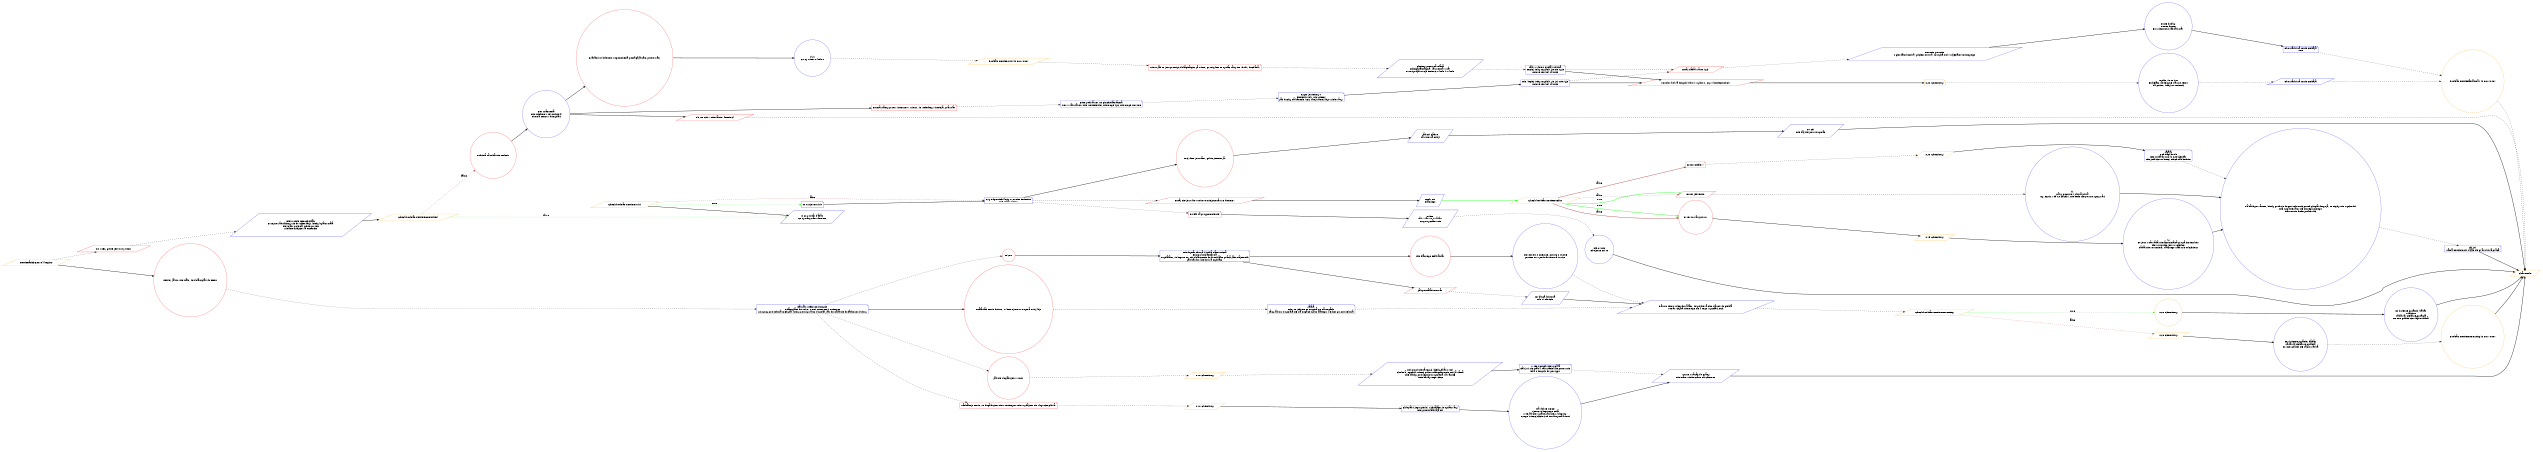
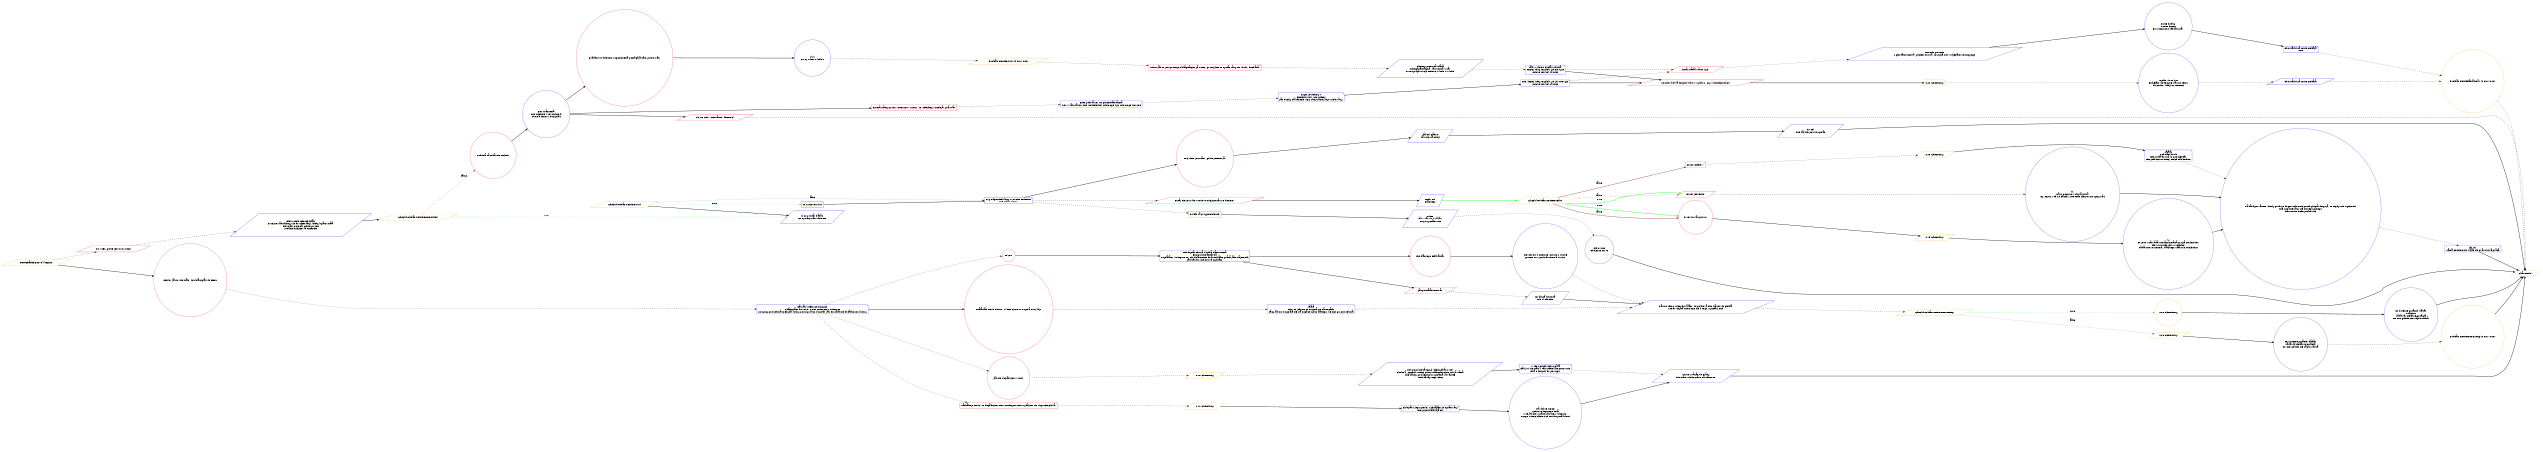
  digraph {
    rankdir=LR
    node [color=blue shape=parallelogram]
    edge [style=bold]
    "LettieRank3Convo4 begins." [color=orange]
    n2 [color=red label="No więc, gdzie jest twój dom?"]
    n3 [color=red label="Lettie, jak to się stało, że dołączyłaś do Hex?" shape=circle]
    n4 [label="Pierwotnie Tenochtitlán\nPrzeprowadziliśmy się do Libertacji, kiedy byłam mała\nNie masz pojęcia, gdzie to jest\nWielkie miejsce za oceanem"]
    n5 [label="Tak jak większość innych\nDołączyłam do MSR  z Aoi, Arturem i Quincym\nWszyscy potrzebują medyka, który pozszywa im dupska, jak dorobią się dodatkowej dziury" shape=note]
    n6 [color=orange label="Check boolean LettieHomeAsked"]
    n7 [color=red label="Jak się dogadujesz z Aoi?" shape=circle]
    n8 [color=red label="Zaskakuje mnie, że dogadujesz się z Quincym. Nie wydajesz się zbyt cierpliwa." shape=note]
    n9 [color=red label="Znalazłaś może dziurę, w której Artur trzyma swój kij?" shape=circle]
    n10 [color=red label="MSR?" shape=circle]
    n11 [label="A co z tobą, babas\nCo ty nazywasz domem"]
    n12 [color=red label="Rodzina za tobą nie tęskni?" shape=circle]
    n13 [color=orange label="+10 Chemistry"]
    n14 [color=orange label="+10 Chemistry"]
    n15 [label="Jajaja\nNie, to jedyne co trzyma go na nogach\nTacy jak on trzymają się na nogach tylko dlatego, że inni go potrzebują" shape=note]
    n16 [label="Międzynarodowa Służba Ratownicza\nPomoc humanitarna\nMyślałam, że lepsze to, niż dołączenie do armii albo praca jako najemnik\nJak bardzo się kuźwa myliłam" shape=note]
    n17 [label="Bez znaczenia\nNie ucieknę z tej cuchitril\nNie ma sensu rozmyślać" shape=circle]
    n18 [label="Aoi musi się nauczyć, kiedy dbać o Aoi\nCholera, spędza więcej czasu niańcząc mnie niż ja sama\nNie każdy potrzebuje trzymania za rączkę\nI nie każdy tego chce"]
    n19 [label="Chłopak i jego gierki, widziałam je tysiąc razy\nNie przeszkadzają mi" shape=note]
    n20 [label="Dawno temu zdecydowałam, że pójdę za nim nawet do piekła\nI teraz chyba nie mogę się z tego wycofać, ech"]
    n21 [color=red label="Jak poznałaś Artura?"]
    n22 [color=red label="Ale dlaczego Höllvania?" shape=circle]
    n23 [color=orange label="Check boolean LettieDuviri"]
    n24 [label="To twoje Duviri?" shape=note]
    n25 [label="Czy odpowiedź leży w twoim imieniu?\nNie masz domu" shape=note]
    n26 [color=red label="Czasami to bolesne wspomnienia pomagają nam przetrwać." shape=circle]
    n27 [color=red label="Rozmawiamy przez *internet*. Wiesz, że *telefony* istnieją, prawda?" shape=note]
    n28 [color=red label="Ok, no cóż... nieważne. [Koniec]"]
    n29 [label="W ten sposób się wypala\nTak już się stało i tak stanie się ponownie\nDba o innych do porzygu" shape=note]
    n30 [label="Ma dobre serce\nI jeszcze lepszego cela\nWie jak nie wpakować się w kłopoty \nCzego więcej chcieć od towarzysza broni" shape=circle]
    n31 [color=orange label="Check boolean LettieInteresting"]
    n32 [label="To długa historia\nAle w skrócie"]
    n33 [label="Nie chodzi o miejsce, poszło o osobę\nJestem tu z powodu Artura i MSR" shape=circle]
    n34 [color=red label="Tutaj nie jest źle. Może to miejsce nazwę domem."]
    n35 [color=red label="Dzięki za przypomnienie." shape=note]
    n36 [color=red label="Mój dom jest tam, gdzie jestem ja." shape=circle]
    n37 [label="¿Sí?\nCo ty wiesz o bólu?" shape=circle]
    n38 [label="Bien podría ser un pinche fantasma\nZew z zaświatów. Nie zmienię się, nie mogę żyć, nie mogę umrzeć" shape=note]
    "Chat ends." [color=orange]
    n40 [label="Muszę wracać do pracy\nNie mam wiele czasu na chismes"]
    n41 [color=orange label="+20 Chemistry" shape=circle]
    n42 [color=orange label="+20 Chemistry"]
    n43 [label="¿Ach, sí?\nDlaczego"]
    n44 [label="Mhm\nTak właśnie działam\nPrzyzwyczaisz się"]
    n45 [label="Jak mi padre\nZawsze na misji"]
    n46 [color=orange label="Boolean LettieDuviri is now true."]
    n47 [label="Czym jesteśmy!?\nFANTASMAS, nic więcej\nJak duchy na kasecie VHS obejrzanej zbyt wiele razy" shape=note]
    n48 [label="To świetne pytanie, babas\nWidzisz?\nZadawaj ciekawe pytania\nTo one gdzieś cię zaprowadzą" shape=circle]
    n49 [label="To świetne pytanie, babas\nZadawaj ciekawe pytania\nTo one gdzieś cię zaprowadzą" shape=circle]
    n50 [color=orange label="Check boolean LettieNoFlirt"]
    n51 [label="Albo i nie\nObojętne mi to" shape=circle]
    n52 [label="No cóż\nNie daj się powstrzymać"]
    n53 [color=red label="Wiesz jak to jest przeżyć dekapitację? Ja wiem, przeżyłem to tysiąc razy. To *boli*, kochana." shape=note]
    n54 [label="Nie, lepiej żeby myśleli, że już nie żyję\nZniosę ten ból za nich" shape=note]
    n55 [color=orange label="Boolean LettieInteresting is now true." shape=circle]
    n56 [color=red label="Przez towarzystwo." shape=circle]
    n57 [color=red label="Przez jedzenie."]
    n58 [color=red label="Przez ciebie ;)" shape=note]
    n59 [label="Tknięty przez La Flaca\nKolejna fantasma, jak reszta z nas\nPrzeżywają swoją śmierć w koło i w koło"]
    n60 [color=red label="Znosisz ból za innych ludzi z wyboru, czy z konieczności?"]
    n61 [color=red label="Tutaj nadal warto żyć."]
    n62 [color=orange label="+15 Chemistry"]
    n63 [label="Sí \nStary popcorn i tłusta pizza \nAy, equis, rób co chcesz, nie będę cię powstrzymywać" shape=circle]
    n64 [color=orange label="+20 Chemistry"]
    n65 [label="Tak, w domu czeka rodzina\nLepiej żeby myśleli, że nie żyję\nZniosę ten ból za nich" shape=note]
    n66 [color=orange label="+20 Chemistry" shape=note]
    n67 [label="Pewnie, pewnie\nZ gierkami Amira, piciem Artura, muzyką Aoi i zdjęciami Quincy'ego"]
    n68 [label="Sí\nBo jest z nas taka niezapomniana grupa śmieszków\nAle wszystko jest względne\nNadal nie rozumiem, dlaczego stąd nie odejdziesz" shape=circle]
    n69 [label="Za każdym razem, kiedy próbuję kogoś uchronić przed głupią decyzją, to nigdy nie wychodzi\nNie spodziewam się niczego innego\nNawet nie będę próbować" shape=circle]
    n70 [label="Jajaja\nOch naprawdę\nTen cuidado con lo que deseas\nAle jeśli cię to kręci, niech tak będzie" shape=note]
    n71 [label="Myślę, że to i to\nPodjęłam tę decyzję dawno temu\nZa późno, żeby to zmienić" shape=circle]
    n72 [label="Puste hobby \nPuste dusze\nPo wieczność zabijać czas" shape=circle]
    n73 [label="Idź już\nMamá Lettie musi zająć się prawdziwą pracą" shape=note]
    n74 [label="Obowiązki na mnie czekają"]
    n75 [label="Obowiązki na mnie czekają\nVete" shape=note]
    n76 [color=orange label="Boolean LettieFantasma1 is now true." shape=circle]
    "LettieRank3Convo4 begins." -> n2 [style=dashed]
    "LettieRank3Convo4 begins." -> n3
    n2 -> n4 [style=dashed]
    n3 -> n5 [style=dashed]
    n4 -> n6
    n5 -> n7 [style=dashed]
    n5 -> n8 [style=dashed]
    n5 -> n9
    n5 -> n10 [style=dashed]
-   n6 -> n11 [color=green label=false style=dashed]
+   n6 -> n11 [color=green label=true style=dashed]
    n6 -> n12 [color=brown label=false style=dashed]
    n7 -> n13 [style=dashed]
    n8 -> n14 [style=dashed]
    n9 -> n15 [style=dashed]
    n10 -> n16
    n12 -> n17
    n13 -> n18 [style=dashed]
    n14 -> n19
    n15 -> n20 [style=dashed]
    n16 -> n21
    n16 -> n22
    n17 -> n26
    n17 -> n27
    n17 -> n28
    n18 -> n29
    n19 -> n30
    n20 -> n31 [style=dashed]
    n21 -> n32 [style=dashed]
    n22 -> n33
    n23 -> n11
    n23 -> n24 [color=green label=true style=dashed]
    n23 -> n25 [color=brown label=false style=dashed]
    n24 -> n25
    n25 -> n34 [style=dashed]
    n25 -> n35 [style=dashed]
    n25 -> n36
    n26 -> n37
    n27 -> n38 [style=dashed]
    n28 -> "Chat ends." [style=dashed]
    n29 -> n40 [style=dashed]
    n30 -> n40
    n31 -> n41 [color=green label=true style=dashed]
    n31 -> n42 [color=brown label=false style=dashed]
    n32 -> n20
    n33 -> n20 [style=dashed]
    n34 -> n43
    n35 -> n44
    n36 -> n45
    n37 -> n46 [style=dashed]
    n38 -> n47 [style=dashed]
    n40 -> "Chat ends."
    n41 -> n48
    n42 -> n49
    n43 -> n50 [color=green]
    n44 -> n51 [style=dashed]
    n45 -> n52
    n46 -> n53 [style=dashed]
    n47 -> n54
    n48 -> "Chat ends."
    n49 -> n55 [style=dashed]
    n50 -> n56 [color=green label=true]
    n50 -> n56 [color=brown label=false]
    n50 -> n57 [color=green label=true]
    n50 -> n57 [color=brown label=false style=dashed]
    n50 -> n58 [color=brown label=false]
    n51 -> "Chat ends."
    n52 -> "Chat ends."
    n53 -> n59 [style=dashed]
    n54 -> n60
    n54 -> n61 [style=dashed]
    n55 -> "Chat ends."
    n56 -> n62
    n57 -> n63 [style=dashed]
    n58 -> n64 [style=dashed]
    n59 -> n65 [style=dashed]
    n60 -> n66
    n61 -> n67 [style=dashed]
    n62 -> n68
    n63 -> n69
    n64 -> n70
    n65 -> n60
    n65 -> n61 [style=dashed]
    n66 -> n71 [style=dashed]
    n67 -> n72
    n68 -> n69
    n69 -> n73 [style=dashed]
    n70 -> n69 [style=dashed]
    n71 -> n74 [style=dashed]
    n72 -> n75
    n73 -> "Chat ends."
    n74 -> n76 [style=dashed]
    n75 -> n76 [style=dashed]
    n76 -> "Chat ends." [style=dashed]
  }
